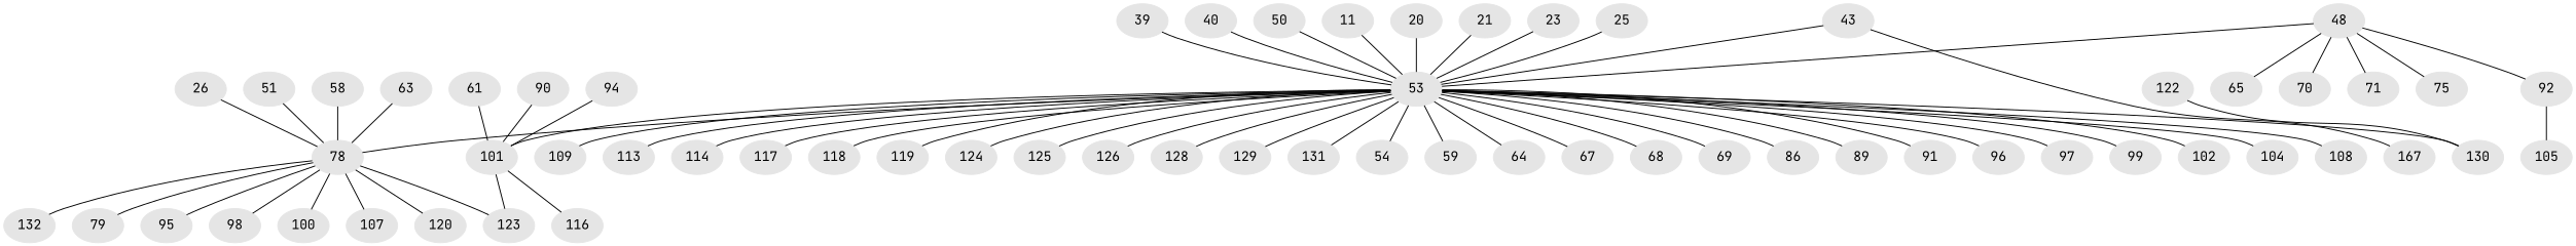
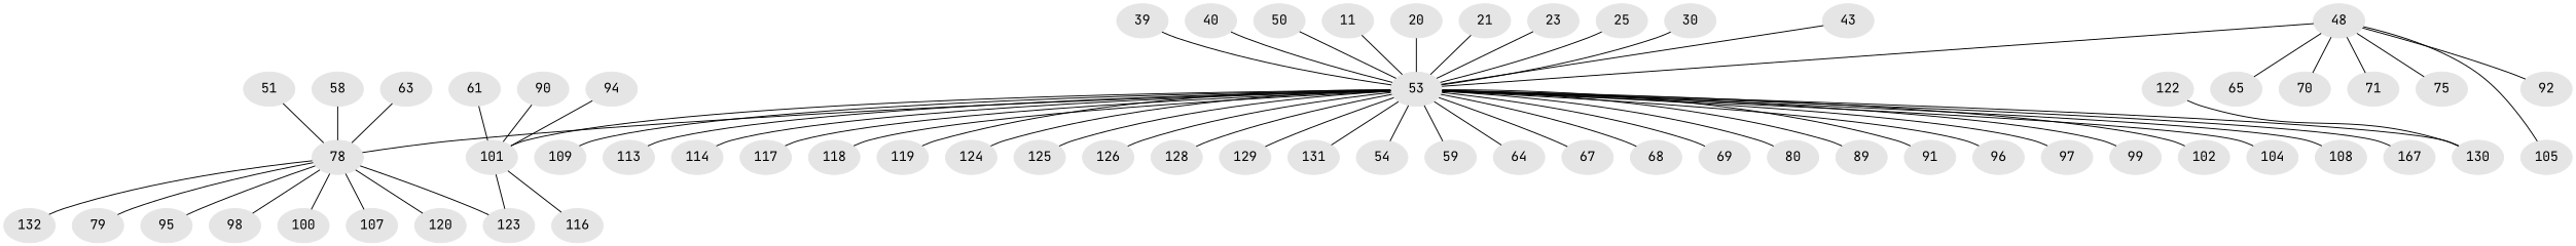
  graph {
    fontname="JetBrains Mono"
    node [color=gray90 fontname="JetBrains Mono" style=filled]
    edge [fontname="JetBrains Mono"]
    53 [super="+44+4+8+49+3"]
    78 [super="+76+72+42"]
    54 [super="+34"]
    59
    64
    67
    68
    69
-   86
+   86 [label=80]
    89 [super="+57"]
    91
    96
    97 [super="+82"]
    99
    101 [super="+81+29"]
    102
    104
    108 [super="+41"]
    109
    113
    114 [super="+80"]
    117 [super="+110"]
    118
    119 [super="+83"]
    124 [super="+121"]
    125
    126 [super="+87+103"]
    n28 [label=167]
    128 [super="+14+9+22+31+106+111+112"]
    129 [super="+88"]
    130 [super="+93"]
    131 [super="+115"]
    11
    20
    21
    23
    25
    79
    95
    98
    100 [super="+28"]
    107
    120
    123
    132 [super="+73"]
-   26
+   30
    39
    40
    43
    48 [super="+33"]
    65
    70
    71
    75
    92
    105
    50
    51
    116
    58
    61
    63
    90
    94
    122
    53 -- 78 [weight=3]
    53 -- 54
    53 -- 59
    53 -- 64
    53 -- 67
    53 -- 68
    53 -- 69
    53 -- 86
    53 -- 89
    53 -- 91
    53 -- 96
    53 -- 97
    53 -- 99
    53 -- 101 [weight=3]
    53 -- 102
    53 -- 104
    53 -- 108
    53 -- 109
    53 -- 113
    53 -- 114
    53 -- 117
    53 -- 118
    53 -- 119
    53 -- 124
    53 -- 125
    53 -- 126
-   43 -- n28
+   53 -- n28
    53 -- 128
    53 -- 129
    53 -- 130
    53 -- 131
    78 -- 79
    78 -- 95
    78 -- 98
    78 -- 100
    78 -- 107
    78 -- 120
    78 -- 123
    78 -- 132
    101 -- 123
    101 -- 116
    11 -- 53
    20 -- 53
    21 -- 53
    23 -- 53
    25 -- 53
-   26 -- 78
+   30 -- 53
    39 -- 53
    40 -- 53
    43 -- 53
    48 -- 53 [weight=2]
    48 -- 65
    48 -- 70
    48 -- 71
    48 -- 75
    48 -- 92
-   92 -- 105
+   48 -- 105
    50 -- 53
    51 -- 78
    58 -- 78
    61 -- 101
    63 -- 78
    90 -- 101
    94 -- 101
    122 -- 130
  }
